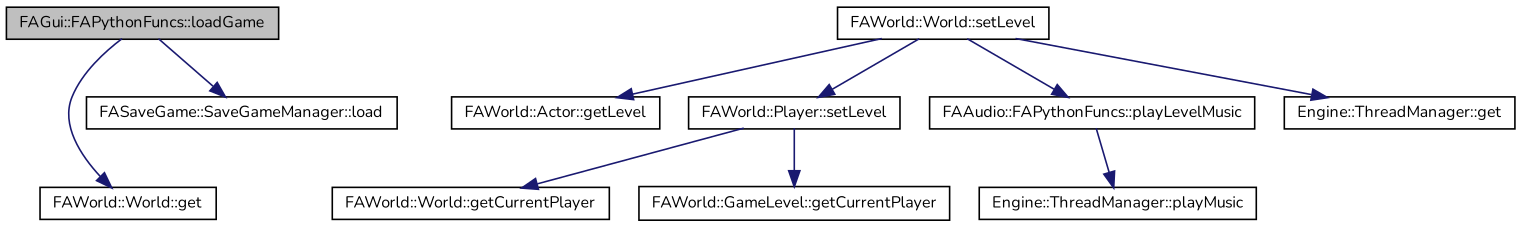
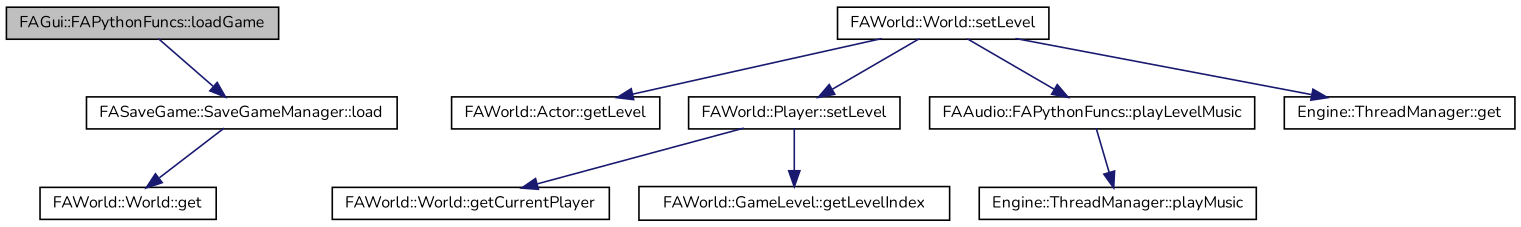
  digraph {
    fontname=Nunito
    rankdir=TB
    node [color=black fillcolor=white fontname=Nunito fontsize=10 shape=record style=filled]
    edge [color=midnightblue fontname=Nunito fontsize=10 labelfontname=Helvetica labelfontsize=10 style=solid]
    n1 [fillcolor=grey75 fontcolor=black height=0.2 label="FAGui::FAPythonFuncs::loadGame" width=0.4]
    n2 [height=0.2 label="FAWorld::World::get" width=0.4]
    n3 [height=0.2 label="FASaveGame::SaveGameManager::load" width=0.4]
    n4 [height=0.2 label="FAWorld::World::getCurrentPlayer" width=0.4]
    n5 [height=0.2 label="FAWorld::World::setLevel" width=0.4]
    n6 [height=0.2 label="FAWorld::Actor::getLevel" width=0.4]
    n7 [height=0.2 label="FAWorld::Player::setLevel" width=0.4]
    n8 [height=0.2 label="FAAudio::FAPythonFuncs::playLevelMusic" width=0.4]
    n9 [height=0.2 label="Engine::ThreadManager::get" width=0.4]
-   n10 [height=0.2 label="FAWorld::GameLevel::getCurrentPlayer" width=0.4]
+   n10 [height=0.2 label="FAWorld::GameLevel::getLevelIndex" width=0.4]
    n11 [height=0.2 label="Engine::ThreadManager::playMusic" width=0.4]
-   n1 -> n2
+   n3 -> n2
    n1 -> n3
    n5 -> n6
    n5 -> n7
    n5 -> n8
    n5 -> n9
    n7 -> n4
    n7 -> n10
    n8 -> n11
  }
